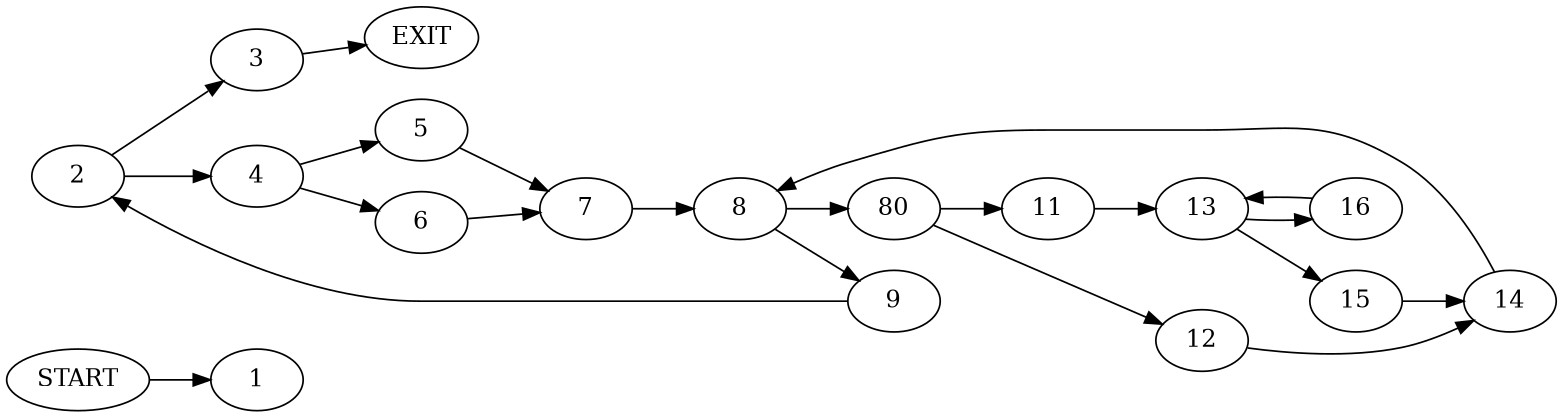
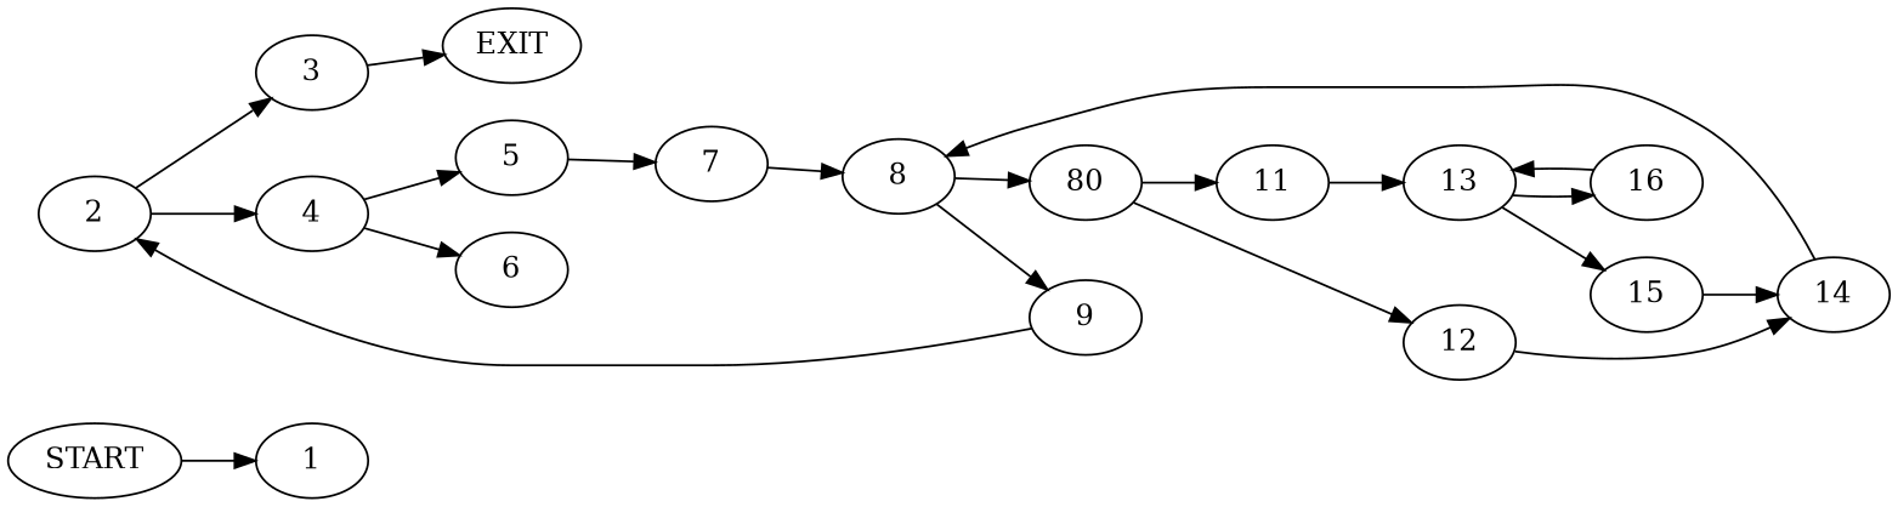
  digraph {
    rankdir=LR
    n1 [label=START]
    1
    n3 [label=EXIT]
    2
    3
    4
    5
    6
    7
    8
    9
    n12 [label=80]
    11
    12
    13
    14
    15
    16
    n1 -> 1
    2 -> 3
    2 -> 4
    3 -> n3
    4 -> 5
    4 -> 6
    5 -> 7
-   6 -> 7
    7 -> 8
    8 -> 9
    8 -> n12
    9 -> 2
    n12 -> 11
    n12 -> 12
    11 -> 13
    12 -> 14
    13 -> 15
    13 -> 16
    14 -> 8
    15 -> 14
    16 -> 13
  }
